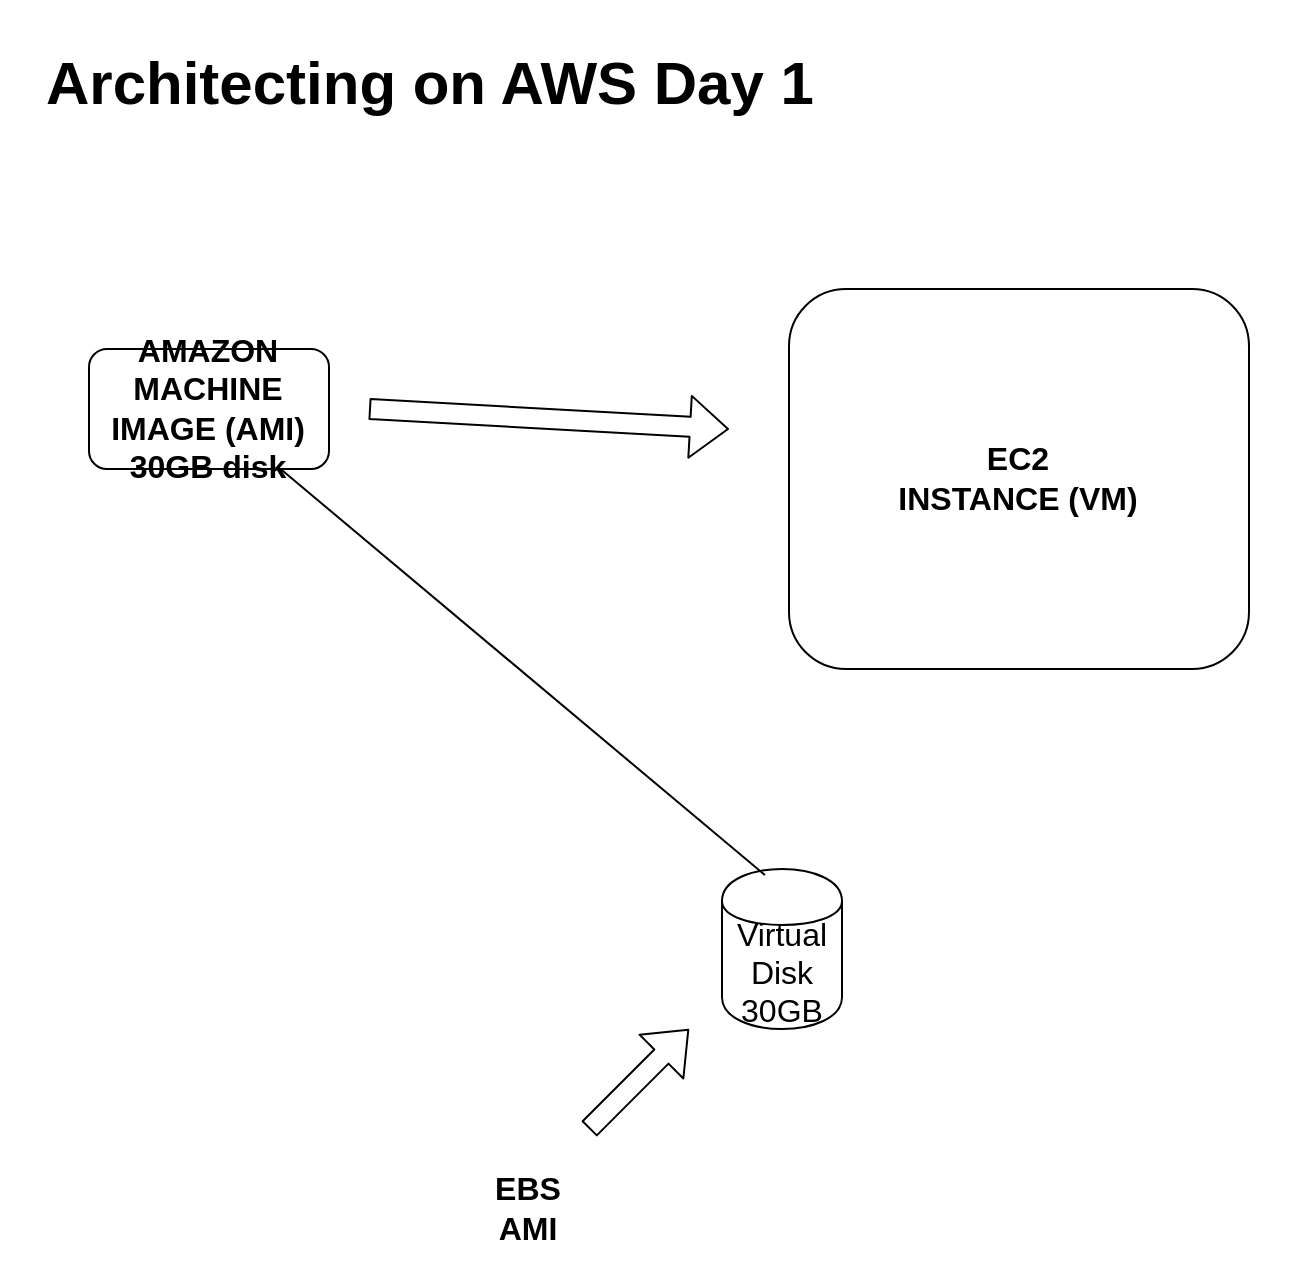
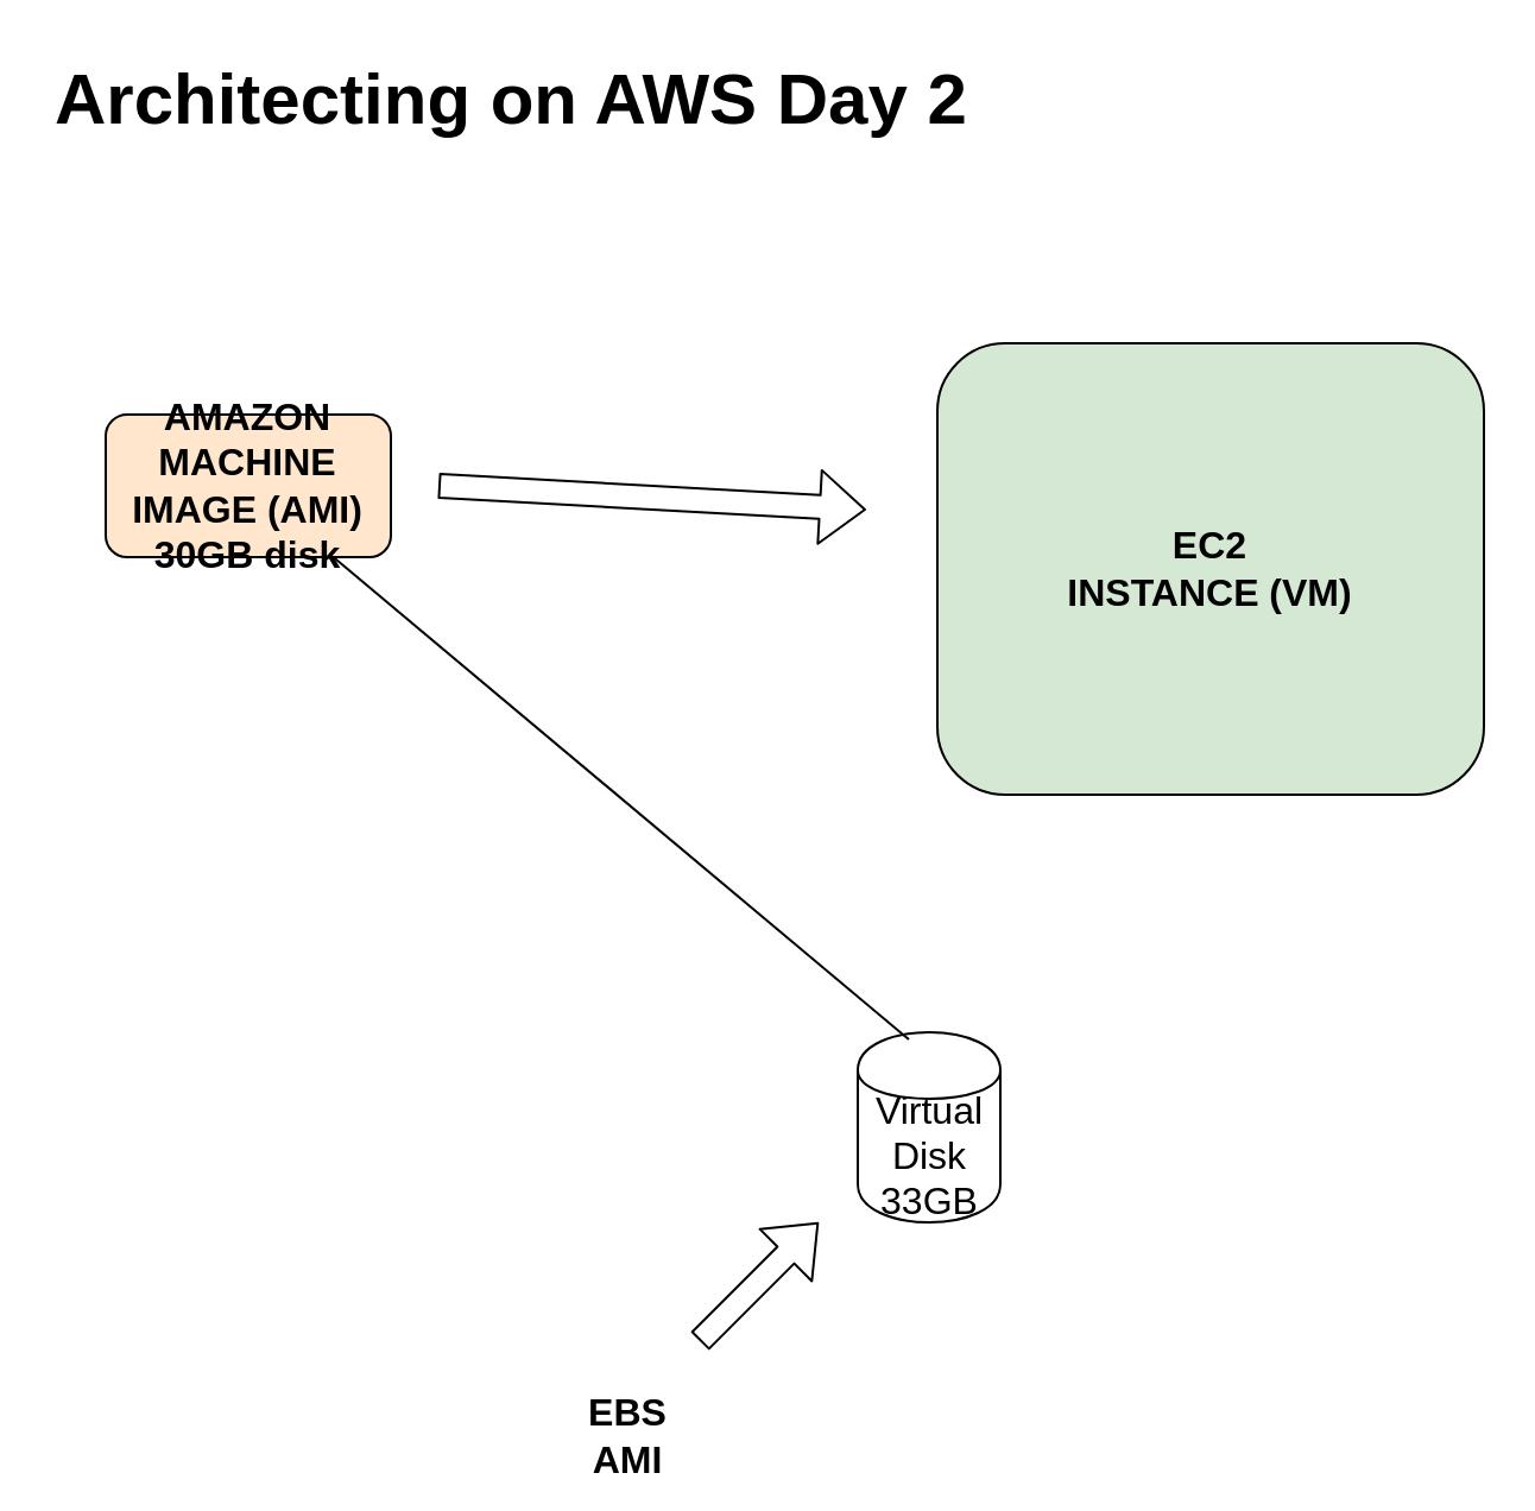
  <mxCell id="0" />
  <mxCell id="1" parent="0" />
- <mxCell id="2" value="Architecting on AWS Day 1" style="text;html=1;resizable=0;points=[];autosize=1;align=left;verticalAlign=top;spacingTop=-4;fontSize=30;fontStyle=1;labelBackgroundColor=none;" parent="1" vertex="1"><mxGeometry x="20.5" y="20.5" width="400" height="40" as="geometry" /></mxCell>
- <mxCell id="3" value="EC2&lt;br style=&quot;font-size: 16px;&quot;&gt;INSTANCE (VM)" style="rounded=1;whiteSpace=wrap;html=1;fontStyle=1;fontSize=16;" parent="1" vertex="1"><mxGeometry x="394" y="144" width="230" height="190" as="geometry" /></mxCell>
- <mxCell id="4" value="Virtual Disk&lt;br&gt;30GB" style="shape=cylinder;whiteSpace=wrap;html=1;boundedLbl=1;backgroundOutline=1;fontSize=16;" parent="1" vertex="1"><mxGeometry x="360.5" y="434" width="60" height="80" as="geometry" /></mxCell>
+ <mxCell id="2" value="Architecting on AWS Day 2" style="text;html=1;resizable=0;points=[];autosize=1;align=left;verticalAlign=top;spacingTop=-4;fontSize=30;fontStyle=1;labelBackgroundColor=none;" parent="1" vertex="1"><mxGeometry x="20.5" y="20.5" width="400" height="40" as="geometry" /></mxCell>
+ <mxCell id="3" value="EC2&lt;br style=&quot;font-size: 16px;&quot;&gt;INSTANCE (VM)" style="rounded=1;whiteSpace=wrap;html=1;fontStyle=1;fontSize=16;fillColor=#d5e8d4;" parent="1" vertex="1"><mxGeometry x="394" y="144" width="230" height="190" as="geometry" /></mxCell>
+ <mxCell id="4" value="Virtual Disk&lt;br&gt;33GB" style="shape=cylinder;whiteSpace=wrap;html=1;boundedLbl=1;backgroundOutline=1;fontSize=16;" parent="1" vertex="1"><mxGeometry x="360.5" y="434" width="60" height="80" as="geometry" /></mxCell>
  <mxCell id="5" value="" style="endArrow=none;html=1;fontSize=16;exitX=0.358;exitY=0.038;exitDx=0;exitDy=0;exitPerimeter=0;" parent="1" source="4" target="6" edge="1"><mxGeometry width="50" height="50" relative="1" as="geometry"><mxPoint x="544" y="424" as="sourcePoint" /><mxPoint x="594" y="374" as="targetPoint" /></mxGeometry></mxCell>
- <mxCell id="6" value="AMAZON&lt;br&gt;MACHINE&lt;br&gt;IMAGE (AMI)&lt;br&gt;30GB disk" style="rounded=1;whiteSpace=wrap;html=1;fontSize=16;fontStyle=1" parent="1" vertex="1"><mxGeometry x="44" y="174" width="120" height="60" as="geometry" /></mxCell>
+ <mxCell id="6" value="AMAZON&lt;br&gt;MACHINE&lt;br&gt;IMAGE (AMI)&lt;br&gt;30GB disk" style="rounded=1;whiteSpace=wrap;html=1;fontSize=16;fontStyle=1;fillColor=#ffe6cc;" parent="1" vertex="1"><mxGeometry x="44" y="174" width="120" height="60" as="geometry" /></mxCell>
  <mxCell id="7" value="" style="shape=flexArrow;endArrow=classic;html=1;fontSize=16;" parent="1" edge="1"><mxGeometry width="50" height="50" relative="1" as="geometry"><mxPoint x="184" y="204" as="sourcePoint" /><mxPoint x="364" y="214" as="targetPoint" /></mxGeometry></mxCell>
  <mxCell id="8" value="" style="shape=flexArrow;endArrow=classic;html=1;fontSize=16;" parent="1" edge="1"><mxGeometry width="50" height="50" relative="1" as="geometry"><mxPoint x="294" y="564" as="sourcePoint" /><mxPoint x="344" y="514" as="targetPoint" /></mxGeometry></mxCell>
  <mxCell id="9" value="EBS AMI" style="text;html=1;strokeColor=none;fillColor=none;align=center;verticalAlign=middle;whiteSpace=wrap;rounded=0;fontSize=16;fontStyle=1" parent="1" vertex="1"><mxGeometry x="244" y="594" width="40" height="20" as="geometry" /></mxCell>
